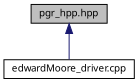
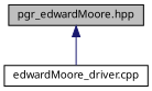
  digraph {
    fontname="Noto Sans"
    node [color=black fontname="Noto Sans" fontsize=10 shape=record style=filled]
-   n1 [fillcolor=grey75 fontcolor=black height=0.2 label="pgr_hpp.hpp" width=0.4]
+   n1 [fillcolor=grey75 fontcolor=black height=0.2 label="pgr_edwardMoore.hpp" width=0.4]
    n2 [fillcolor=white height=0.2 label="edwardMoore_driver.cpp" width=0.4]
    n1 -> n2 [color=midnightblue dir=back fontname="Noto Sans" fontsize=10 labelfontname=Helvetica labelfontsize=10 style=solid]
  }
